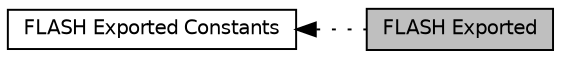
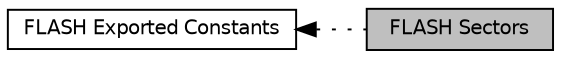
  digraph {
    rankdir=LR
    node [color=black fontname=Helvetica fontsize=10 shape=record style=filled]
-   n1 [fillcolor=grey75 fontcolor=black height=0.2 label="FLASH Exported" width=0.4]
+   n1 [fillcolor=grey75 fontcolor=black height=0.2 label="FLASH Sectors" width=0.4]
    n2 [fillcolor=white height=0.2 label="FLASH Exported Constants" width=0.4]
    n2 -> n1 [dir=back fontname=Helvetica fontsize=10 labelfontname=Helvetica labelfontsize=10 shape=plaintext style=dotted]
  }
